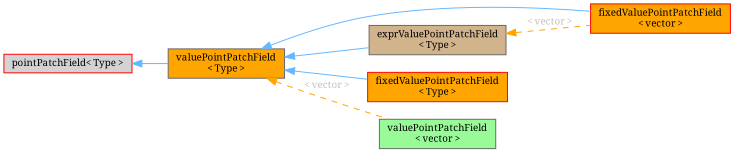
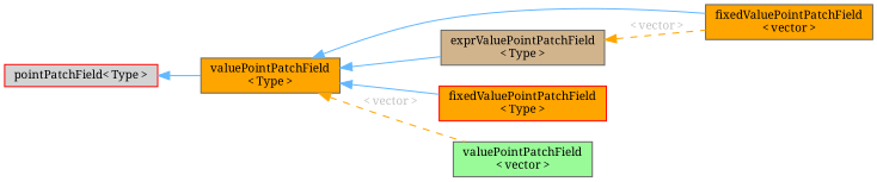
  digraph {
    fontname="Noto Serif"
    rankdir=LR
    node [color=gray40 fillcolor=orange fontname="Noto Serif" fontsize=10 shape=box style=filled]
    edge [color=steelblue1 dir=back fontname="Noto Serif" fontsize=10 labelfontname=Helvetica labelfontsize=10 style=solid]
    n1 [fontcolor=black height=0.2 label="valuePointPatchField\l\< Type \>" width=0.4]
-   n2 [color=red height=0.2 label="fixedValuePointPatchField\l\< vector \>" width=0.4]
+   n2 [height=0.2 label="fixedValuePointPatchField\l\< vector \>" width=0.4]
    n3 [fillcolor=tan height=0.2 label="exprValuePointPatchField\l\< Type \>" width=0.4]
    n4 [color=red height=0.2 label="fixedValuePointPatchField\l\< Type \>" width=0.4]
    n5 [fillcolor=palegreen height=0.2 label="valuePointPatchField\l\< vector \>" width=0.4]
    n6 [color=red fillcolor=lightgrey height=0.2 label="pointPatchField\< Type \>" width=0.4]
    n1 -> n2
    n1 -> n3
    n1 -> n4
    n1 -> n5 [color=orange fontcolor=grey label=" \< vector \>" style=dashed]
    n3 -> n2 [color=orange fontcolor=grey label=" \< vector \>" style=dashed]
    n6 -> n1
  }
